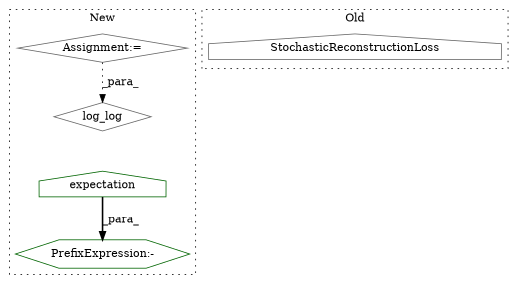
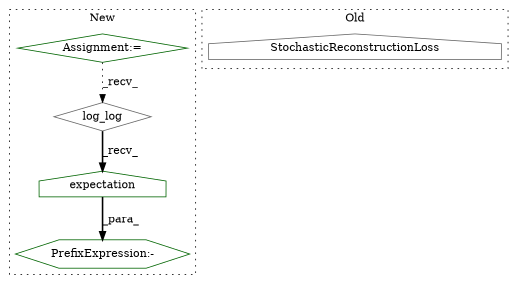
  digraph {
    node [a=32 color=gray40 shape=diamond]
    edge [style=bold]
    n1 [l=10 label=log_log s=505]
    n2 [a=38 color=darkgreen l=1 label="PrefixExpression:-" s=496 shape=hexagon]
    n3 [color=darkgreen l="12,1" label=expectation s="516,535" shape=house]
-   n4 [a=7 l=7 label="Assignment:=" s=365]
+   n4 [a=7 color=darkgreen l=7 label="Assignment:=" s=365]
    n5 [l="29,1" label=StochasticReconstructionLoss s="523,567" shape=house]
    subgraph cluster_1 {
      label=New
      style=dotted
      n1
      n2
      n3
      n4
    }
    subgraph cluster_2 {
      label=Old
      style=dotted
      n5
    }
+   n1 -> n3 [label=_recv_]
    n3 -> n2 [label=_para_]
-   n4 -> n1 [label=_para_ style=dotted]
+   n4 -> n1 [label=_recv_ style=dotted]
  }
